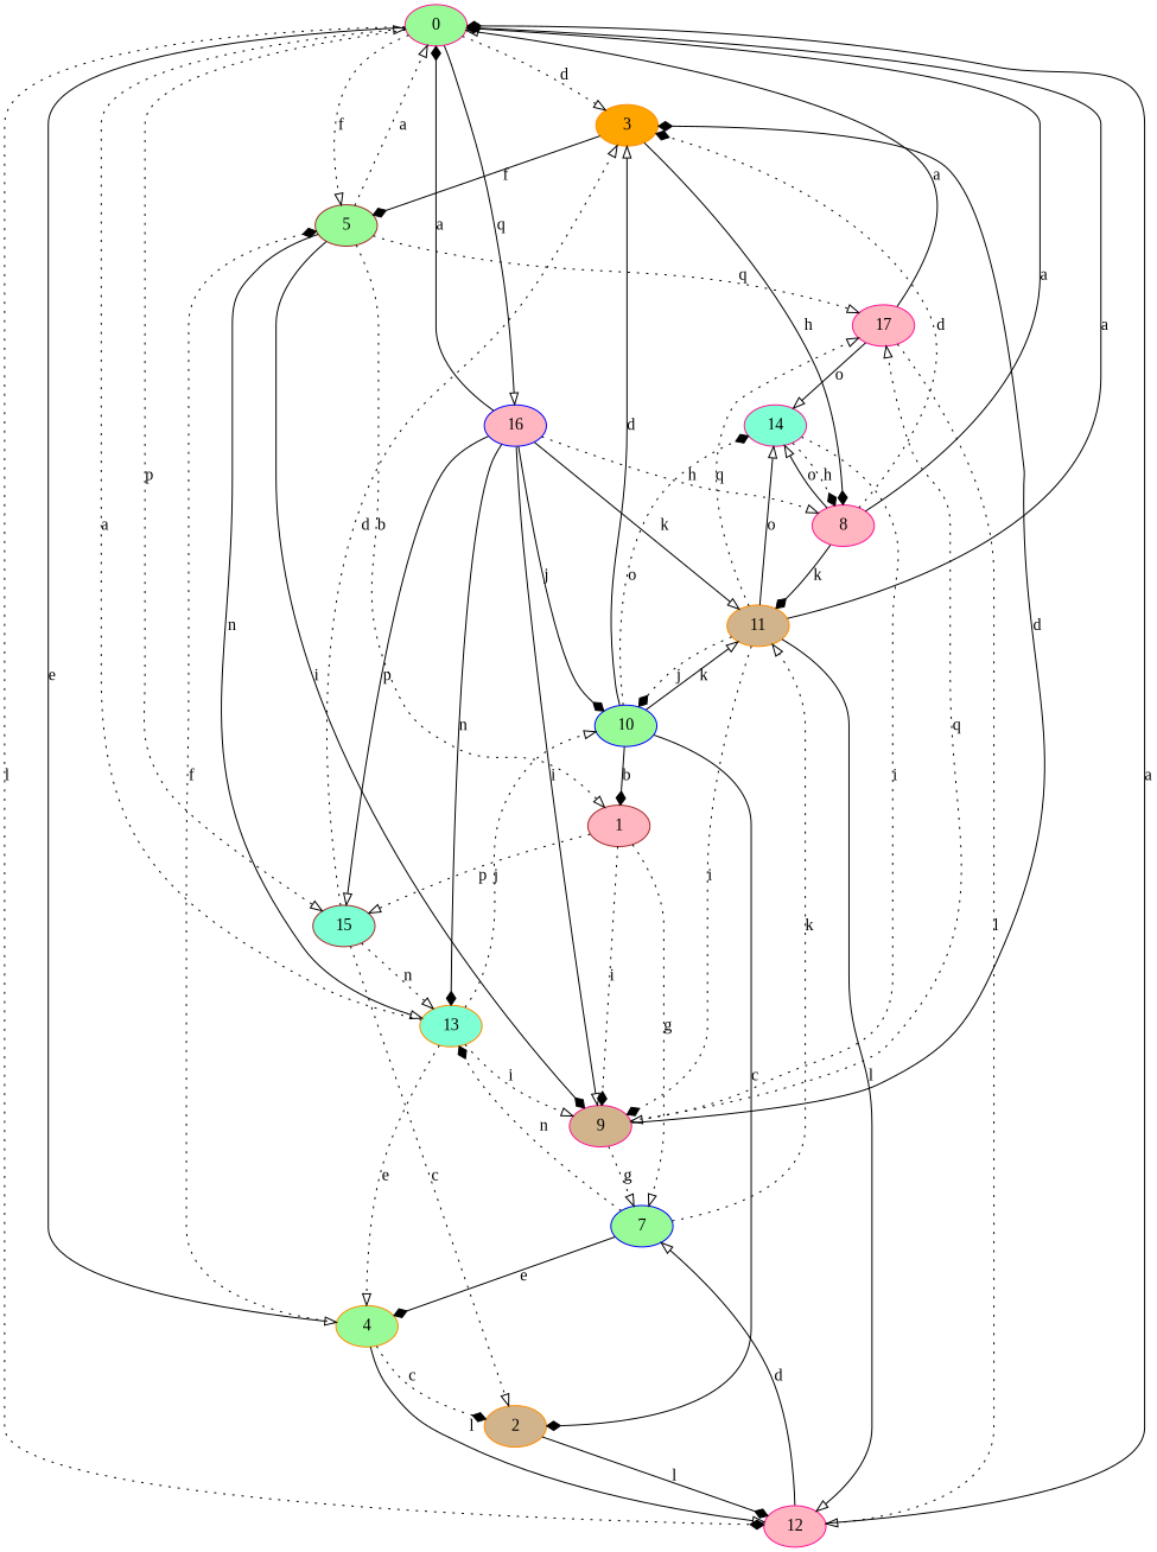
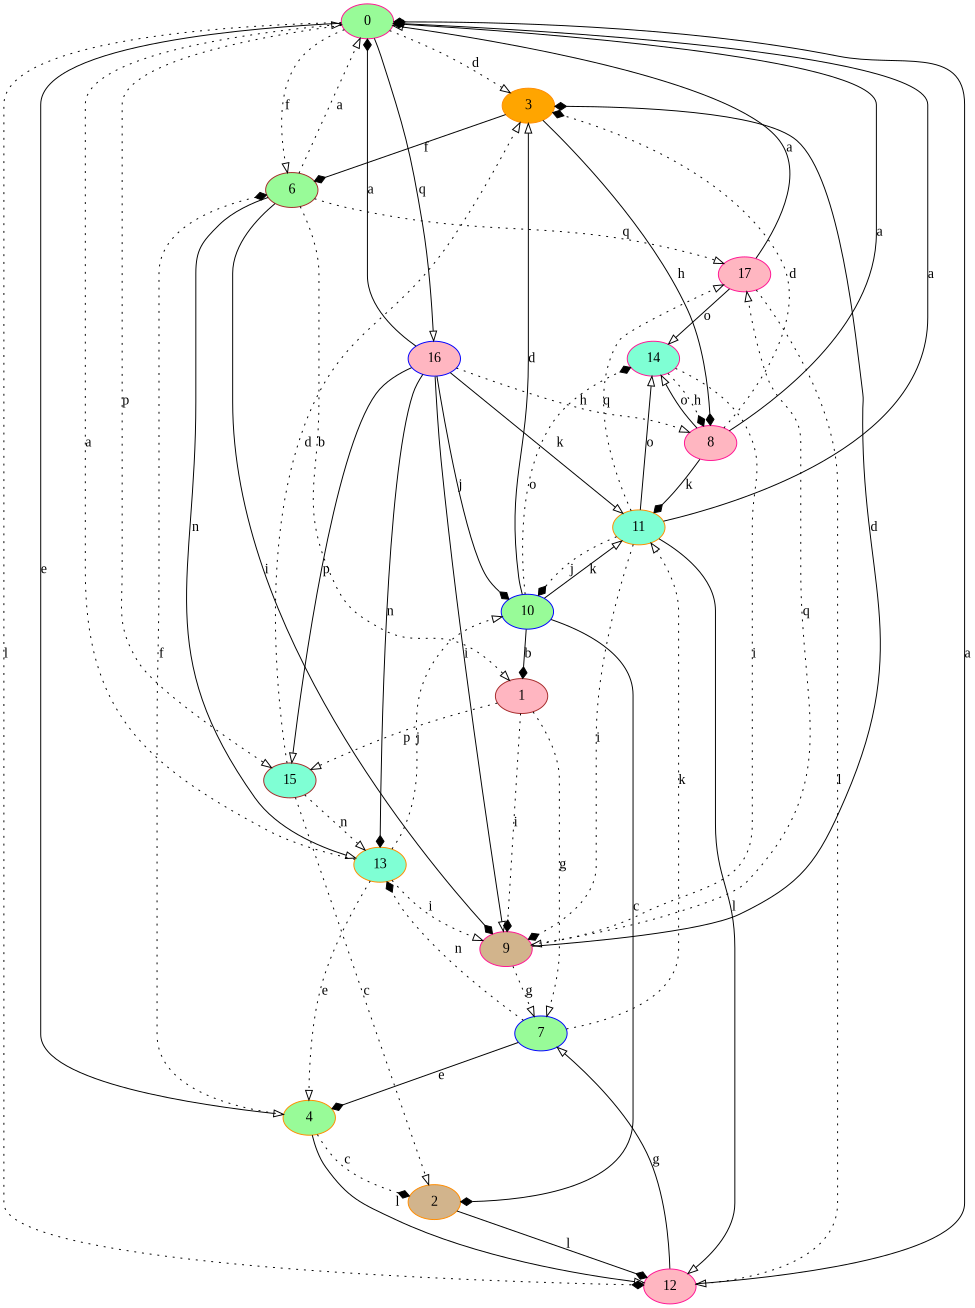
  strict digraph {
    fontname="Liberation Serif"
    node [color=deeppink fillcolor=palegreen fontname="Liberation Serif" style=filled]
    edge [arrowhead=onormal fontname="Liberation Serif" style=dotted]
    0
    3 [color=darkorange fillcolor=orange]
    4 [color=darkorange]
-   5 [color=brown]
+   5 [color=brown label=6]
    12 [fillcolor=lightpink]
    15 [color=brown fillcolor=aquamarine]
    16 [color=blue fillcolor=lightpink]
    8 [fillcolor=lightpink]
    2 [color=darkorange fillcolor=tan]
    1 [color=brown fillcolor=lightpink]
    9 [fillcolor=tan]
    13 [color=darkorange fillcolor=aquamarine]
    17 [fillcolor=lightpink]
    7 [color=blue]
-   11 [color=darkorange fillcolor=tan]
+   11 [color=darkorange fillcolor=aquamarine]
    10 [color=blue]
    14 [fillcolor=aquamarine]
    0 -> 3 [label=d]
    0 -> 4 [label=e style=solid]
    0 -> 5 [label=f]
    0 -> 12 [arrowhead=diamond label=l]
    0 -> 15 [label=p]
    0 -> 16 [label=q style=solid]
    3 -> 5 [arrowhead=diamond label=f style=solid]
    3 -> 8 [arrowhead=diamond label=h style=solid]
    4 -> 5 [arrowhead=diamond label=f]
    4 -> 12 [label=l style=solid]
    4 -> 2 [arrowhead=diamond label=c]
    5 -> 0 [label=a]
    5 -> 1 [label=b]
    5 -> 9 [arrowhead=diamond label=i style=solid]
    5 -> 13 [label=n style=solid]
    5 -> 17 [label=q]
    12 -> 0 [arrowhead=diamond label=a style=solid]
-   12 -> 7 [label=d style=solid]
+   12 -> 7 [label=g style=solid]
    15 -> 3 [label=d]
    15 -> 2 [label=c]
    15 -> 13 [label=n]
    16 -> 0 [arrowhead=diamond label=a style=solid]
    16 -> 15 [label=p style=solid]
    16 -> 8 [label=h]
    16 -> 9 [label=i style=solid]
    16 -> 13 [arrowhead=diamond label=n style=solid]
    16 -> 11 [label=k style=solid]
    16 -> 10 [arrowhead=diamond label=j style=solid]
    8 -> 0 [arrowhead=diamond label=a style=solid]
    8 -> 3 [arrowhead=diamond label=d]
    8 -> 11 [arrowhead=diamond label=k style=solid]
    8 -> 14 [label=o style=solid]
    2 -> 12 [arrowhead=diamond label=l style=solid]
    1 -> 15 [label=p]
    1 -> 9 [arrowhead=diamond label=i]
    1 -> 7 [label=g]
    9 -> 3 [arrowhead=diamond label=d style=solid]
    9 -> 17 [label=q]
    9 -> 7 [label=g]
    13 -> 0 [label=a]
    13 -> 4 [label=e]
    13 -> 9 [label=i]
    13 -> 10 [label=j]
    17 -> 0 [label=a style=solid]
    17 -> 12 [label=l]
    17 -> 14 [label=o style=solid]
    7 -> 4 [arrowhead=diamond label=e style=solid]
    7 -> 13 [arrowhead=diamond label=n]
    7 -> 11 [label=k]
    11 -> 0 [label=a style=solid]
    11 -> 12 [label=l style=solid]
    11 -> 9 [arrowhead=diamond label=i]
    11 -> 17 [label=q]
    11 -> 10 [arrowhead=diamond label=j]
    11 -> 14 [label=o style=solid]
    10 -> 3 [label=d style=solid]
    10 -> 2 [arrowhead=diamond label=c style=solid]
    10 -> 1 [arrowhead=diamond label=b style=solid]
    10 -> 11 [label=k style=solid]
    10 -> 14 [arrowhead=diamond label=o]
    14 -> 8 [arrowhead=diamond label=h]
    14 -> 9 [label=i]
  }
